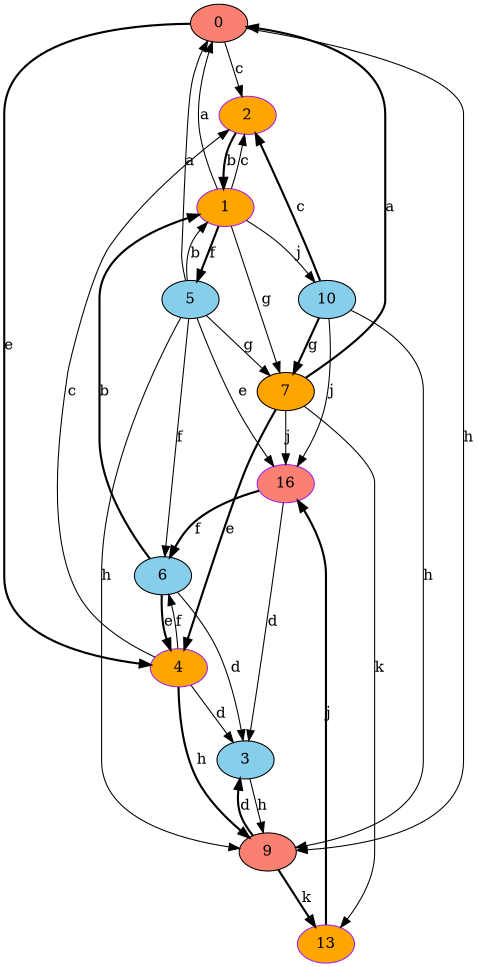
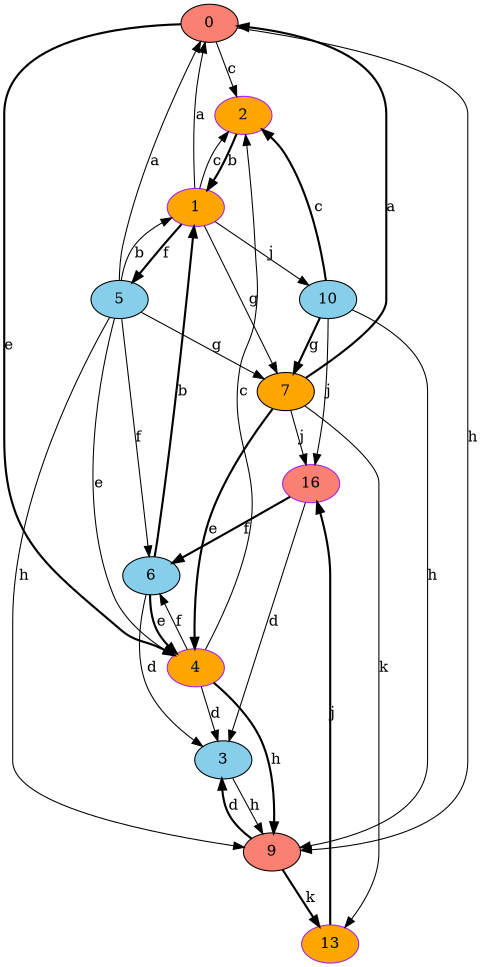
  strict digraph {
    node [color=black fillcolor=orange style=filled]
    edge [style=solid]
    0 [fillcolor=salmon]
    2 [color=purple]
    4 [color=purple]
    9 [fillcolor=salmon]
    1 [color=purple]
    3 [fillcolor=skyblue]
    6 [fillcolor=skyblue]
    13 [color=purple]
    5 [fillcolor=skyblue]
    7
    10 [fillcolor=skyblue]
    n12 [color=purple fillcolor=salmon label=16]
    0 -> 2 [label=c]
    0 -> 4 [label=e style=bold]
    0 -> 9 [label=h]
    2 -> 1 [label=b style=bold]
    4 -> 2 [label=c]
    4 -> 9 [label=h style=bold]
    4 -> 3 [label=d]
    4 -> 6 [label=f]
    9 -> 3 [label=d style=bold]
    9 -> 13 [label=k style=bold]
    1 -> 0 [label=a]
    1 -> 2 [label=c]
    1 -> 5 [label=f style=bold]
    1 -> 7 [label=g]
    1 -> 10 [label=j]
    3 -> 9 [label=h]
    6 -> 4 [label=e style=bold]
    6 -> 1 [label=b style=bold]
    6 -> 3 [label=d]
    13 -> n12 [label=j style=bold]
    5 -> 0 [label=a]
-   5 -> n12 [label=e]
+   5 -> 4 [label=e]
    5 -> 9 [label=h]
    5 -> 1 [label=b]
    5 -> 6 [label=f]
    5 -> 7 [label=g]
    7 -> 0 [label=a style=bold]
    7 -> 4 [label=e style=bold]
    7 -> 13 [label=k]
    7 -> n12 [label=j]
    10 -> 2 [label=c style=bold]
    10 -> 9 [label=h]
    10 -> 7 [label=g style=bold]
    10 -> n12 [label=j]
    n12 -> 3 [label=d]
    n12 -> 6 [label=f style=bold]
  }
